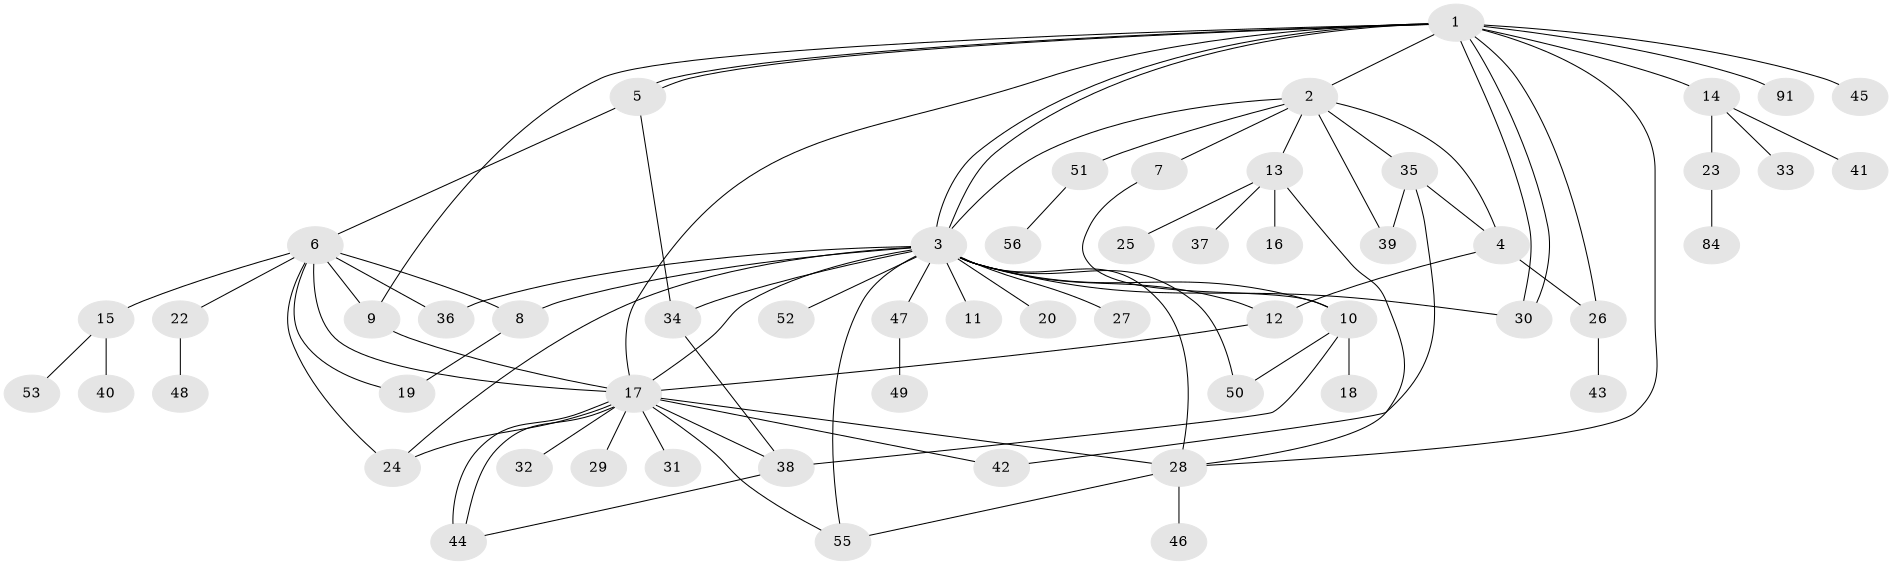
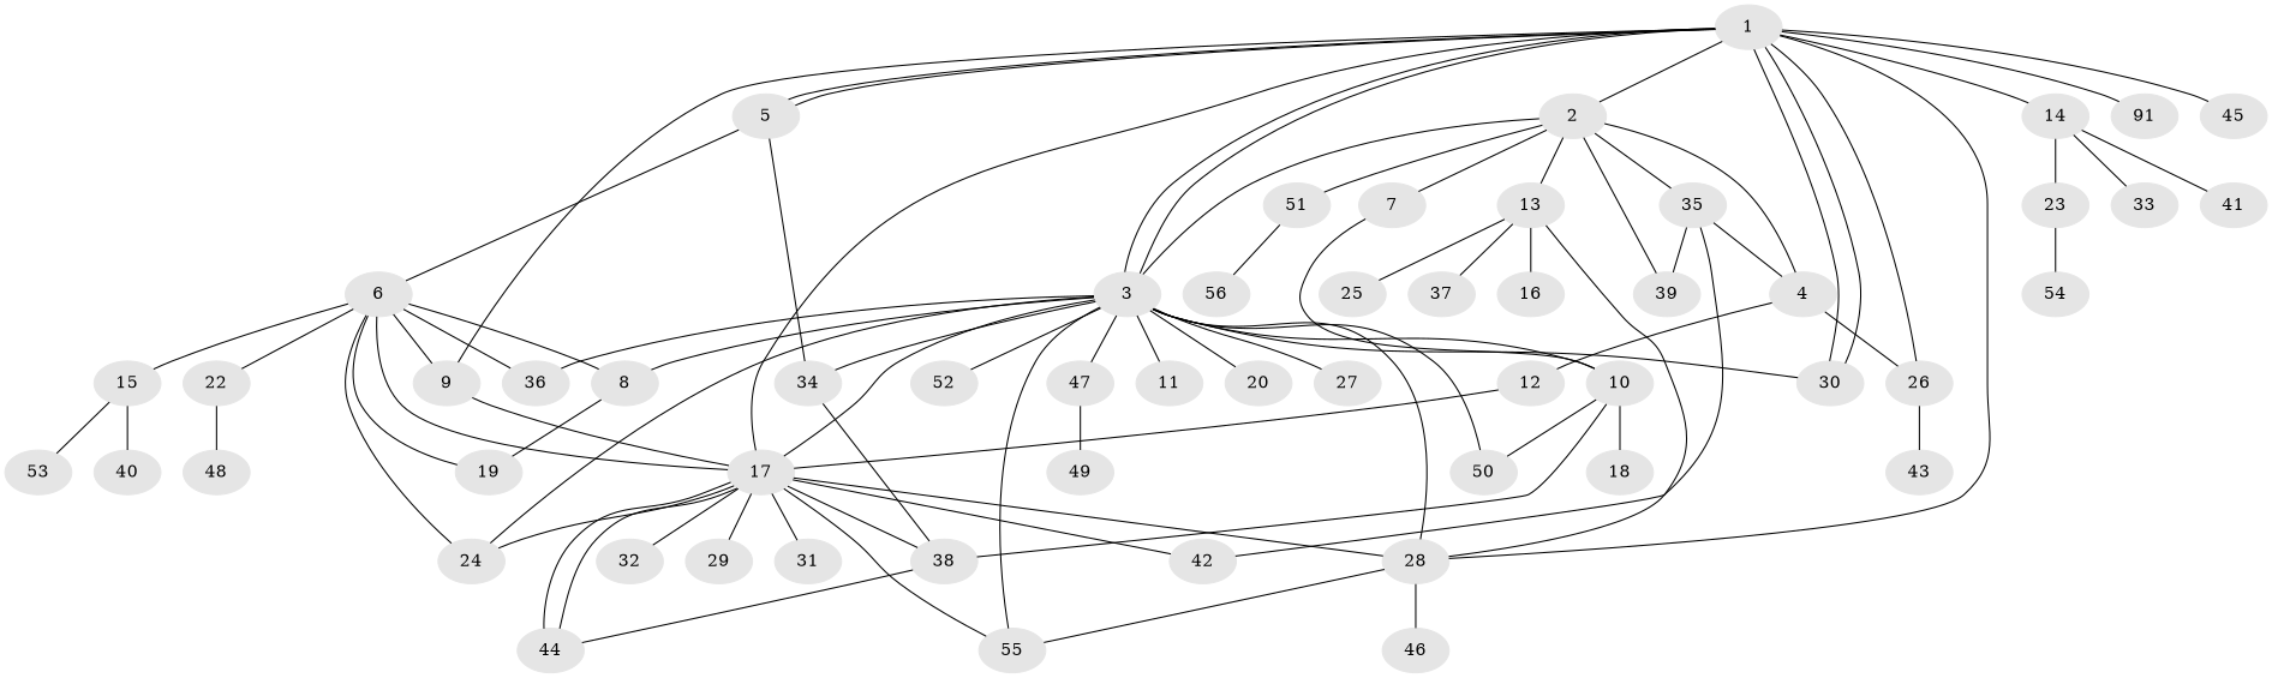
  graph {
    node [color=gray90 style=filled]
    1
    2
    3
    5
    9
    14
    17
    n8 [label=91]
    26
    28
    30
    45
    4
    7
    13
    35
    39
    51
    8
    10
    11
    12
    20
    24
    27
    34
    36
    47
    50
    52
    55
    6
    23
    33
    41
    32
    38
    29
    31
    42
    44
    43
    46
    16
    25
    37
    56
    19
    18
    49
    15
    22
    40
    53
    48
-   54 [label=84]
+   54
    1 -- 2
    1 -- 3
    1 -- 3
    1 -- 5
    1 -- 5
    1 -- 9
    1 -- 14
    1 -- 17
    1 -- n8
    1 -- 26
    1 -- 28
    1 -- 30
    1 -- 30
    1 -- 45
    2 -- 3
    2 -- 4
    2 -- 7
    2 -- 13
    2 -- 35
    2 -- 39
    2 -- 51
    3 -- 17
    3 -- 28
    3 -- 30
    3 -- 8
    3 -- 10
    3 -- 11
-   3 -- 12
    3 -- 20
    3 -- 24
    3 -- 27
    3 -- 34
    3 -- 36
    3 -- 47
    3 -- 50
    3 -- 52
    3 -- 55
    5 -- 34
    5 -- 6
    9 -- 17
    14 -- 23
    14 -- 33
    14 -- 41
    17 -- 28
    17 -- 24
    17 -- 55
    17 -- 32
    17 -- 38
    17 -- 29
    17 -- 31
    17 -- 42
    17 -- 44
    17 -- 44
    26 -- 43
    28 -- 55
    28 -- 46
    4 -- 26
    4 -- 12
    7 -- 10
    13 -- 28
    13 -- 16
    13 -- 25
    13 -- 37
    35 -- 4
    35 -- 39
    35 -- 42
    51 -- 56
    8 -- 19
    10 -- 50
    10 -- 38
    10 -- 18
    12 -- 17
    34 -- 38
    47 -- 49
    6 -- 9
    6 -- 17
    6 -- 8
    6 -- 24
    6 -- 36
    6 -- 19
    6 -- 15
    6 -- 22
    23 -- 54
    38 -- 44
    15 -- 40
    15 -- 53
    22 -- 48
  }
